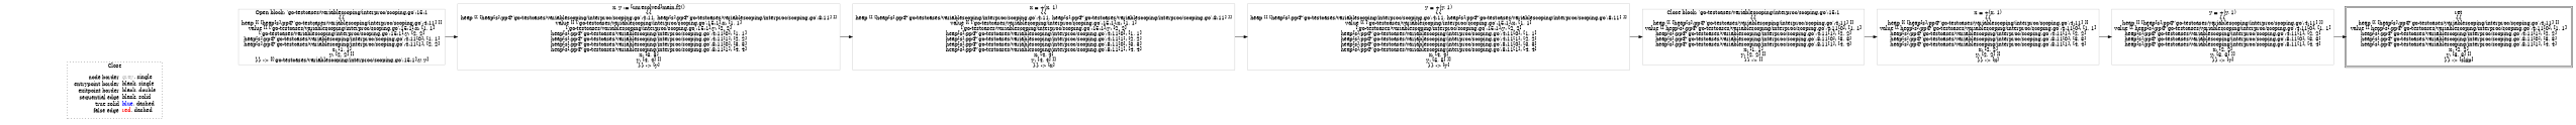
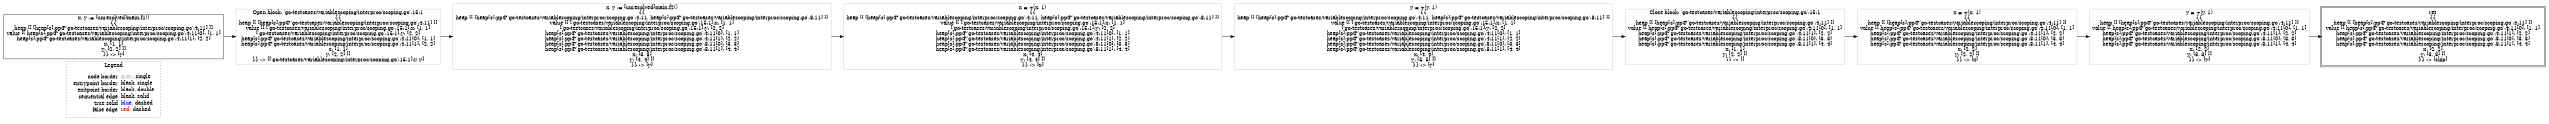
  digraph {
    rankdir=LR
    node [shape=rect color=gray]
    edge [color=black]
    n1 [label=<<table border="0" cellpadding="2" cellspacing="0" cellborder="0"><tr><td align="right">node border&nbsp;</td><td align="left"><font color="gray">gray</font>, single</td></tr><tr><td align="right">entrypoint border&nbsp;</td><td align="left"><font color="black">black</font>, single</td></tr><tr><td align="right">exitpoint border&nbsp;</td><td align="left"><font color="black">black</font>, double</td></tr><tr><td align="right">sequential edge&nbsp;</td><td align="left"><font color="black">black</font>, solid</td></tr><tr><td align="right">true solid&nbsp;</td><td align="left"><font color="blue">blue</font>, dashed</td></tr><tr><td align="right">false edge&nbsp;</td><td align="left"><font color="red">red</font>, dashed</td></tr></table>> shape=plaintext color=""]
+   n2 [color=black label=<x, y := [unresolved]main.f1()<BR/>{{<BR/>heap [[ [heap[s]:pp@'go-testcases/variablescoping/interproc/scoping.go':4:11] ]]<BR/>value [[ heap[s]:pp@'go-testcases/variablescoping/interproc/scoping.go':4:11[0]: [1, 1]<BR/>heap[s]:pp@'go-testcases/variablescoping/interproc/scoping.go':4:11[1]: [2, 2]<BR/>x: [1, 1]<BR/>y: [2, 2] ]]<BR/>}} -&gt; [y]>]
    n3 [label=<Open block: 'go-testcases/variablescoping/interproc/scoping.go':15:1<BR/>{{<BR/>heap [[ [heap[s]:pp@'go-testcases/variablescoping/interproc/scoping.go':4:11] ]]<BR/>value [[ ['go-testcases/variablescoping/interproc/scoping.go':15:1]:x: [1, 1]<BR/>['go-testcases/variablescoping/interproc/scoping.go':15:1]:y: [2, 2]<BR/>heap[s]:pp@'go-testcases/variablescoping/interproc/scoping.go':4:11[0]: [1, 1]<BR/>heap[s]:pp@'go-testcases/variablescoping/interproc/scoping.go':4:11[1]: [2, 2]<BR/>x: [1, 1]<BR/>y: [2, 2] ]]<BR/>}} -&gt; [['go-testcases/variablescoping/interproc/scoping.go':15:1]:y, y]>]
    n4 [label=<x, y := [unresolved]main.f2()<BR/>{{<BR/>heap [[ [heap[s]:pp@'go-testcases/variablescoping/interproc/scoping.go':4:11, heap[s]:pp@'go-testcases/variablescoping/interproc/scoping.go':8:11] ]]<BR/>value [[ ['go-testcases/variablescoping/interproc/scoping.go':15:1]:x: [1, 1]<BR/>['go-testcases/variablescoping/interproc/scoping.go':15:1]:y: [2, 2]<BR/>heap[s]:pp@'go-testcases/variablescoping/interproc/scoping.go':4:11[0]: [1, 1]<BR/>heap[s]:pp@'go-testcases/variablescoping/interproc/scoping.go':4:11[1]: [2, 2]<BR/>heap[s]:pp@'go-testcases/variablescoping/interproc/scoping.go':8:11[0]: [3, 3]<BR/>heap[s]:pp@'go-testcases/variablescoping/interproc/scoping.go':8:11[1]: [4, 4]<BR/>x: [3, 3]<BR/>y: [4, 4] ]]<BR/>}} -&gt; [y]>]
    n5 [label=<x = +(x, 1)<BR/>{{<BR/>heap [[ [heap[s]:pp@'go-testcases/variablescoping/interproc/scoping.go':4:11, heap[s]:pp@'go-testcases/variablescoping/interproc/scoping.go':8:11] ]]<BR/>value [[ ['go-testcases/variablescoping/interproc/scoping.go':15:1]:x: [1, 1]<BR/>['go-testcases/variablescoping/interproc/scoping.go':15:1]:y: [2, 2]<BR/>heap[s]:pp@'go-testcases/variablescoping/interproc/scoping.go':4:11[0]: [1, 1]<BR/>heap[s]:pp@'go-testcases/variablescoping/interproc/scoping.go':4:11[1]: [2, 2]<BR/>heap[s]:pp@'go-testcases/variablescoping/interproc/scoping.go':8:11[0]: [3, 3]<BR/>heap[s]:pp@'go-testcases/variablescoping/interproc/scoping.go':8:11[1]: [4, 4]<BR/>x: [4, 4]<BR/>y: [4, 4] ]]<BR/>}} -&gt; [x]>]
    n6 [label=<y = +(y, 1)<BR/>{{<BR/>heap [[ [heap[s]:pp@'go-testcases/variablescoping/interproc/scoping.go':4:11, heap[s]:pp@'go-testcases/variablescoping/interproc/scoping.go':8:11] ]]<BR/>value [[ ['go-testcases/variablescoping/interproc/scoping.go':15:1]:x: [1, 1]<BR/>['go-testcases/variablescoping/interproc/scoping.go':15:1]:y: [2, 2]<BR/>heap[s]:pp@'go-testcases/variablescoping/interproc/scoping.go':4:11[0]: [1, 1]<BR/>heap[s]:pp@'go-testcases/variablescoping/interproc/scoping.go':4:11[1]: [2, 2]<BR/>heap[s]:pp@'go-testcases/variablescoping/interproc/scoping.go':8:11[0]: [3, 3]<BR/>heap[s]:pp@'go-testcases/variablescoping/interproc/scoping.go':8:11[1]: [4, 4]<BR/>x: [4, 4]<BR/>y: [5, 5] ]]<BR/>}} -&gt; [y]>]
    n7 [label=<Close block: 'go-testcases/variablescoping/interproc/scoping.go':15:1<BR/>{{<BR/>heap [[ [heap[s]:pp@'go-testcases/variablescoping/interproc/scoping.go':4:11] ]]<BR/>value [[ heap[s]:pp@'go-testcases/variablescoping/interproc/scoping.go':4:11[0]: [1, 1]<BR/>heap[s]:pp@'go-testcases/variablescoping/interproc/scoping.go':4:11[1]: [2, 2]<BR/>heap[s]:pp@'go-testcases/variablescoping/interproc/scoping.go':8:11[0]: [3, 3]<BR/>heap[s]:pp@'go-testcases/variablescoping/interproc/scoping.go':8:11[1]: [4, 4]<BR/>x: [1, 1]<BR/>y: [2, 2] ]]<BR/>}} -&gt; []>]
    n8 [label=<x = +(x, 1)<BR/>{{<BR/>heap [[ [heap[s]:pp@'go-testcases/variablescoping/interproc/scoping.go':4:11] ]]<BR/>value [[ heap[s]:pp@'go-testcases/variablescoping/interproc/scoping.go':4:11[0]: [1, 1]<BR/>heap[s]:pp@'go-testcases/variablescoping/interproc/scoping.go':4:11[1]: [2, 2]<BR/>heap[s]:pp@'go-testcases/variablescoping/interproc/scoping.go':8:11[0]: [3, 3]<BR/>heap[s]:pp@'go-testcases/variablescoping/interproc/scoping.go':8:11[1]: [4, 4]<BR/>x: [2, 2]<BR/>y: [2, 2] ]]<BR/>}} -&gt; [x]>]
    n9 [label=<y = +(y, 1)<BR/>{{<BR/>heap [[ [heap[s]:pp@'go-testcases/variablescoping/interproc/scoping.go':4:11] ]]<BR/>value [[ heap[s]:pp@'go-testcases/variablescoping/interproc/scoping.go':4:11[0]: [1, 1]<BR/>heap[s]:pp@'go-testcases/variablescoping/interproc/scoping.go':4:11[1]: [2, 2]<BR/>heap[s]:pp@'go-testcases/variablescoping/interproc/scoping.go':8:11[0]: [3, 3]<BR/>heap[s]:pp@'go-testcases/variablescoping/interproc/scoping.go':8:11[1]: [4, 4]<BR/>x: [2, 2]<BR/>y: [3, 3] ]]<BR/>}} -&gt; [y]>]
    n10 [color=black label=<ret<BR/>{{<BR/>heap [[ [heap[s]:pp@'go-testcases/variablescoping/interproc/scoping.go':4:11] ]]<BR/>value [[ heap[s]:pp@'go-testcases/variablescoping/interproc/scoping.go':4:11[0]: [1, 1]<BR/>heap[s]:pp@'go-testcases/variablescoping/interproc/scoping.go':4:11[1]: [2, 2]<BR/>heap[s]:pp@'go-testcases/variablescoping/interproc/scoping.go':8:11[0]: [3, 3]<BR/>heap[s]:pp@'go-testcases/variablescoping/interproc/scoping.go':8:11[1]: [4, 4]<BR/>x: [2, 2]<BR/>y: [3, 3] ]]<BR/>}} -&gt; [skip]> peripheries=2]
    subgraph cluster_1 {
-     label=Close
+     label=Legend
      style=dotted
      n1
    }
+   n2 -> n3
    n3 -> n4
    n4 -> n5
    n5 -> n6
    n6 -> n7
    n7 -> n8
    n8 -> n9
    n9 -> n10
  }
